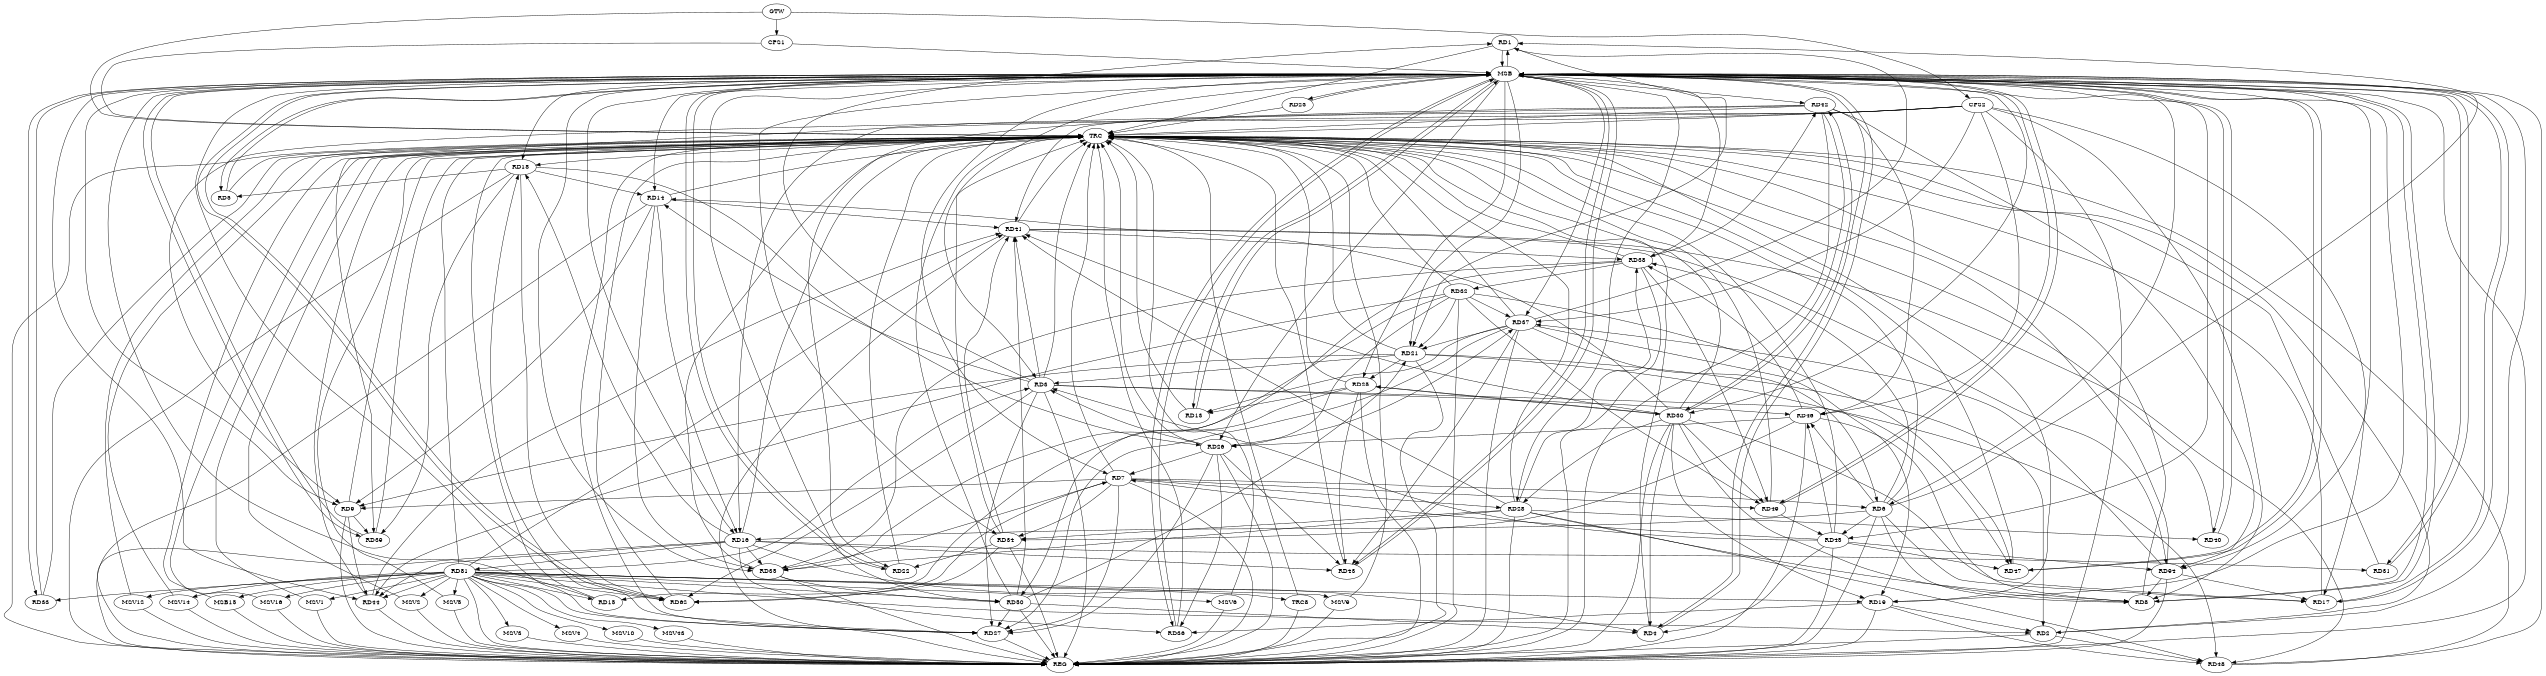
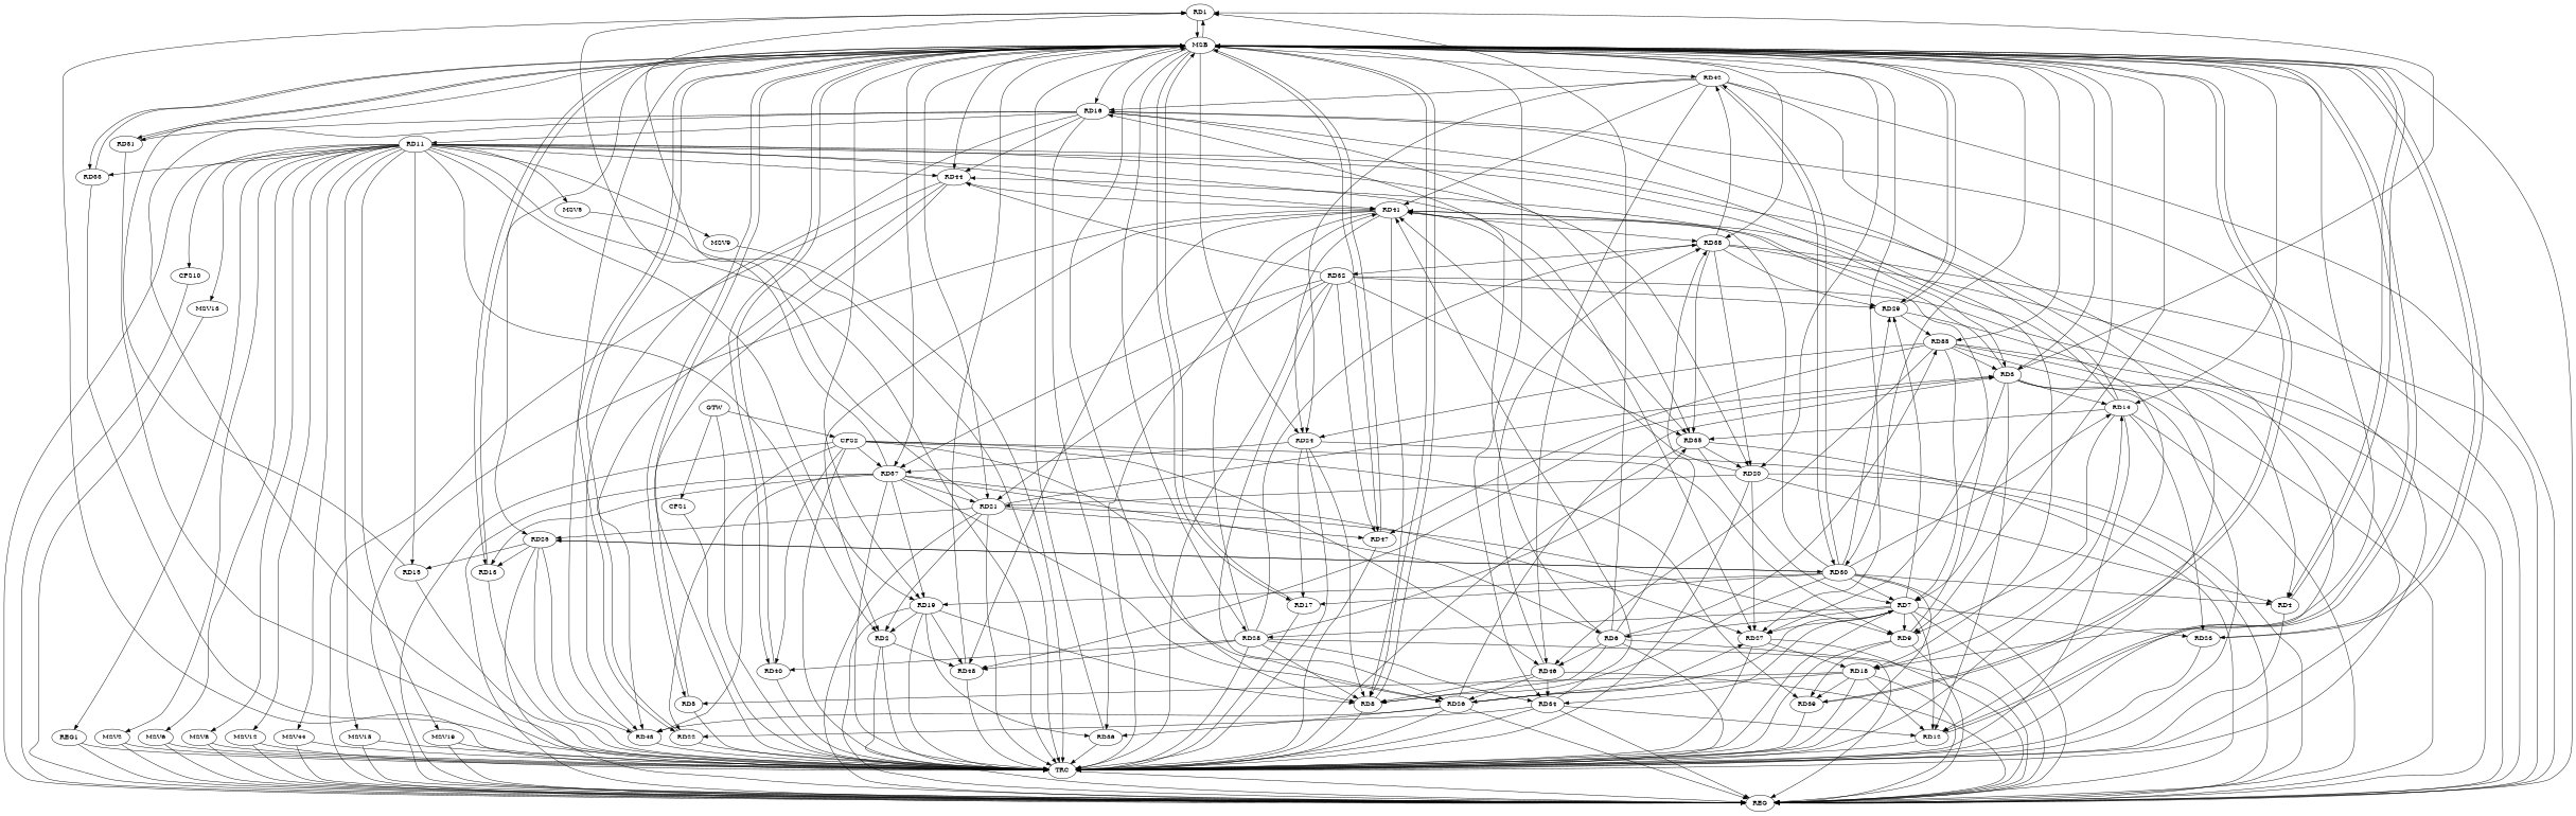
  strict digraph {
    n1 [label=RD1]
    n2 [label=MSB]
    n3 [label=TRC]
    n4 [label=RD2]
    n5 [label=REG]
    n6 [label=RD3]
-   n7 [label=RD62]
+   n7 [label=RD12]
    n8 [label=RD14]
    n9 [label=RD27]
    n10 [label=RD4]
    n11 [label=RD5]
    n12 [label=RD6]
    n13 [label=RD8]
    n14 [label=RD16]
    n15 [label=RD17]
    n16 [label=RD38]
-   n17 [label=RD45]
+   n17 [label=RD85]
    n18 [label=RD7]
    n19 [label=RD9]
    n20 [label=RD23]
    n21 [label=RD28]
-   n22 [label=RD49]
+   n22 [label=RD29]
    n23 [label=RD34]
    n24 [label=RD39]
    n25 [label=RD44]
    n26 [label=RD19]
-   n27 [label=RD50]
+   n27 [label=RD20]
    n28 [label=RD33]
    n29 [label=RD13]
    n30 [label=RD35]
    n31 [label=RD18]
    n32 [label=RD31]
    n33 [label=RD36]
    n34 [label=RD43]
    n35 [label=RD26]
    n36 [label=RD21]
    n37 [label=RD25]
    n38 [label=RD47]
    n39 [label=RD22]
-   n40 [label=RD94]
+   n40 [label=RD24]
    n41 [label=RD37]
    n42 [label=RD30]
    n43 [label=RD40]
    n44 [label=RD42]
    n45 [label=RD48]
    n46 [label=RD41]
    n47 [label=RD46]
-   n48 [label=RD81]
+   n48 [label=RD11]
    n49 [label=RD32]
    n50 [label=RD15]
-   n51 [label=MSV1]
+   n51 [label=REG1]
    n52 [label=MSV2]
-   n53 [label=MSV3]
-   n54 [label=MSV4]
    n55 [label=MSV5]
    n56 [label=MSV6]
-   n57 [label=TRC8]
+   n57 [label=MSV8]
    n58 [label=MSV9]
-   n59 [label=MSV10]
+   n59 [label=CPS10]
    n60 [label=MSV12]
-   n61 [label=MSV43]
-   n62 [label=MSV14]
-   n63 [label=MSB15]
-   n64 [label=MSV16]
+   n61 [label=MSV13]
+   n62 [label=MSV44]
+   n63 [label=MSV15]
+   n64 [label=MSV19]
    n65 [label=CPS1]
    n66 [label=CPS2]
    n67 [label=GTW]
    n1 -> n2
    n1 -> n3
    n2 -> n1
-   n2 -> n4
+   n46 -> n4
    n2 -> n5
    n2 -> n6
    n2 -> n7
    n2 -> n8
    n2 -> n9
    n2 -> n10
    n2 -> n11
-   n2 -> n12
    n2 -> n13
    n2 -> n14
    n2 -> n15
    n2 -> n16
    n2 -> n17
    n2 -> n18
    n2 -> n19
    n2 -> n20
    n2 -> n21
    n2 -> n22
    n2 -> n23
    n2 -> n24
    n2 -> n25
    n2 -> n26
    n2 -> n27
    n2 -> n28
    n2 -> n29
-   n2 -> n30
+   n46 -> n30
    n2 -> n31
    n2 -> n32
-   n2 -> n33
-   n2 -> n34
+   n25 -> n34
    n2 -> n35
    n2 -> n36
    n2 -> n37
    n2 -> n38
    n2 -> n39
    n2 -> n40
    n2 -> n41
    n2 -> n42
    n2 -> n43
    n2 -> n44
    n3 -> n5
    n4 -> n3
    n4 -> n5
    n4 -> n45
    n6 -> n1
    n6 -> n3
    n6 -> n5
    n6 -> n7
    n6 -> n8
    n6 -> n9
    n6 -> n45
    n6 -> n46
-   n6 -> n47
    n7 -> n2
    n7 -> n3
    n8 -> n3
    n8 -> n5
    n8 -> n14
    n8 -> n19
+   n8 -> n20
    n8 -> n30
    n8 -> n46
    n9 -> n3
    n9 -> n5
    n9 -> n31
    n10 -> n2
    n10 -> n3
    n11 -> n2
    n11 -> n3
    n12 -> n1
    n12 -> n3
    n12 -> n5
    n12 -> n13
    n12 -> n14
-   n12 -> n15
    n12 -> n16
    n12 -> n17
    n12 -> n47
    n13 -> n2
    n13 -> n3
    n14 -> n3
    n14 -> n5
-   n14 -> n10
    n14 -> n25
    n14 -> n30
    n14 -> n31
    n14 -> n32
    n14 -> n33
    n14 -> n34
    n14 -> n48
    n15 -> n2
    n15 -> n3
    n16 -> n3
    n16 -> n5
    n16 -> n22
    n16 -> n27
    n16 -> n30
    n16 -> n44
    n16 -> n49
    n17 -> n3
    n17 -> n5
    n17 -> n6
    n17 -> n10
    n17 -> n18
    n17 -> n38
    n17 -> n40
    n17 -> n47
    n18 -> n3
    n18 -> n5
    n18 -> n7
    n18 -> n9
    n18 -> n12
    n18 -> n19
+   n18 -> n20
    n18 -> n21
    n18 -> n22
    n18 -> n23
    n19 -> n3
    n19 -> n5
    n19 -> n24
    n19 -> n25
    n20 -> n2
    n20 -> n3
    n21 -> n3
    n21 -> n5
    n21 -> n13
    n21 -> n16
    n21 -> n23
    n21 -> n30
    n21 -> n43
    n21 -> n45
    n21 -> n46
    n22 -> n2
    n22 -> n3
    n22 -> n17
    n23 -> n3
    n23 -> n5
    n23 -> n7
    n23 -> n39
    n23 -> n46
    n24 -> n2
    n24 -> n3
    n25 -> n3
    n25 -> n5
    n25 -> n46
    n26 -> n3
    n26 -> n4
    n26 -> n5
+   n26 -> n13
    n26 -> n33
    n26 -> n45
    n27 -> n3
    n27 -> n5
    n27 -> n9
    n27 -> n10
    n27 -> n36
    n27 -> n46
    n28 -> n2
    n28 -> n3
    n29 -> n2
    n29 -> n3
    n30 -> n3
    n30 -> n5
    n30 -> n18
    n30 -> n27
-   n3 -> n31
+   n31 -> n3
    n31 -> n5
    n31 -> n7
    n31 -> n8
    n31 -> n11
    n31 -> n24
    n31 -> n35
    n32 -> n2
    n32 -> n3
    n33 -> n2
    n33 -> n3
    n34 -> n2
    n34 -> n3
    n35 -> n3
    n35 -> n5
    n35 -> n6
    n35 -> n9
    n35 -> n18
    n35 -> n33
    n35 -> n34
-   n1 -> n36
+   n36 -> n1
    n36 -> n3
    n36 -> n4
    n36 -> n5
    n36 -> n6
    n36 -> n19
    n36 -> n37
    n36 -> n38
    n37 -> n3
    n37 -> n5
    n37 -> n29
    n37 -> n34
    n37 -> n42
    n37 -> n50
    n38 -> n2
    n38 -> n3
    n39 -> n2
    n39 -> n3
    n40 -> n3
    n40 -> n5
    n40 -> n13
    n40 -> n15
    n40 -> n41
    n41 -> n1
    n41 -> n3
    n41 -> n5
    n41 -> n9
    n41 -> n12
    n41 -> n26
    n41 -> n29
    n41 -> n34
-   n35 -> n41
+   n41 -> n35
    n41 -> n36
    n42 -> n3
    n42 -> n5
    n42 -> n8
    n42 -> n10
    n42 -> n13
    n42 -> n15
-   n42 -> n21
+   n42 -> n18
    n42 -> n22
    n42 -> n26
    n42 -> n37
    n42 -> n44
    n42 -> n46
    n43 -> n2
    n43 -> n3
    n44 -> n3
    n44 -> n5
    n44 -> n14
    n44 -> n40
    n44 -> n42
    n44 -> n46
    n44 -> n47
    n45 -> n2
    n45 -> n3
    n46 -> n3
    n46 -> n5
+   n46 -> n13
    n46 -> n16
    n46 -> n40
    n46 -> n45
    n47 -> n5
    n47 -> n13
    n47 -> n16
    n47 -> n23
    n47 -> n35
    n48 -> n3
    n48 -> n4
    n48 -> n5
    n48 -> n6
    n48 -> n7
    n48 -> n9
    n48 -> n25
    n48 -> n26
    n48 -> n27
    n48 -> n28
    n48 -> n46
    n48 -> n50
    n48 -> n51
    n48 -> n52
-   n48 -> n53
-   n48 -> n54
    n48 -> n55
    n48 -> n56
    n48 -> n57
    n48 -> n58
    n48 -> n59
    n48 -> n60
    n48 -> n61
    n48 -> n62
    n48 -> n63
    n48 -> n64
    n49 -> n3
    n49 -> n5
    n49 -> n22
    n49 -> n25
    n49 -> n30
    n49 -> n35
    n49 -> n36
    n49 -> n38
    n49 -> n41
    n50 -> n2
    n50 -> n3
    n51 -> n3
    n51 -> n5
    n52 -> n3
    n52 -> n5
-   n53 -> n5
-   n54 -> n5
    n55 -> n3
-   n55 -> n5
    n56 -> n3
    n56 -> n5
    n57 -> n3
    n57 -> n5
    n58 -> n3
-   n58 -> n5
    n59 -> n5
    n60 -> n3
    n60 -> n5
    n61 -> n5
    n62 -> n3
    n62 -> n5
    n63 -> n3
    n63 -> n5
    n64 -> n3
    n64 -> n5
-   n65 -> n2
    n65 -> n3
    n66 -> n3
    n66 -> n5
    n66 -> n13
    n66 -> n19
    n66 -> n24
    n66 -> n39
    n66 -> n41
-   n66 -> n15
+   n66 -> n43
    n66 -> n47
    n67 -> n3
    n67 -> n65
    n67 -> n66
  }
